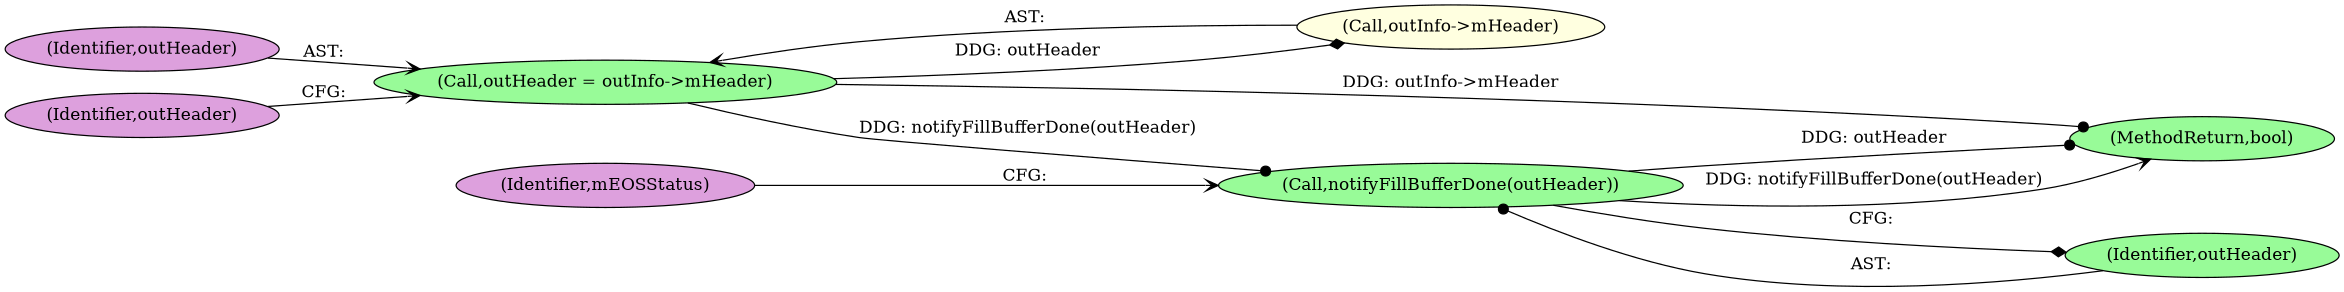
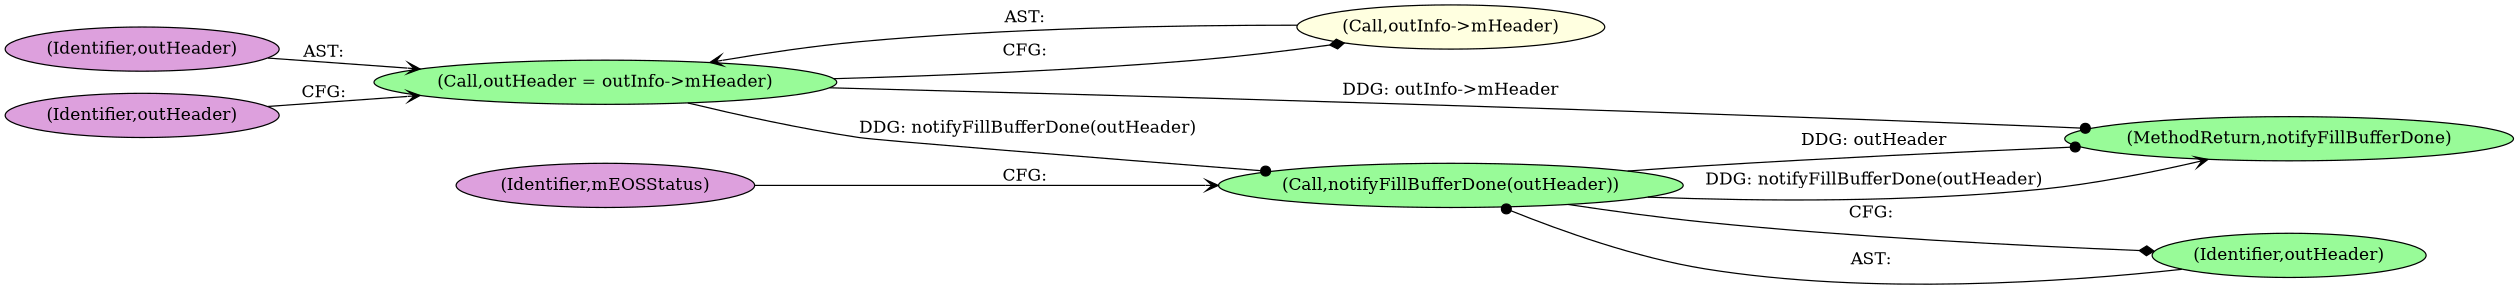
  digraph {
    rankdir=LR
    node [fillcolor=palegreen style=filled]
    edge [arrowhead=vee]
    n1 [label="(Call,notifyFillBufferDone(outHeader))"]
-   n2 [label="(MethodReturn,bool)"]
+   n2 [label="(MethodReturn,notifyFillBufferDone)"]
    n3 [label="(Identifier,outHeader)"]
    n4 [label="(Call,outHeader = outInfo->mHeader)"]
    n5 [fillcolor=lightyellow label="(Call,outInfo->mHeader)"]
    n6 [fillcolor=plum label="(Identifier,outHeader)"]
    n7 [fillcolor=plum label="(Identifier,outHeader)"]
    n8 [fillcolor=plum label="(Identifier,mEOSStatus)"]
    n1 -> n2 [arrowhead=dot label="DDG: outHeader"]
    n1 -> n2 [label="DDG: notifyFillBufferDone(outHeader)"]
    n1 -> n3 [arrowhead=diamond label="CFG: "]
    n3 -> n1 [arrowhead=dot label="AST: "]
    n4 -> n1 [arrowhead=dot label="DDG: notifyFillBufferDone(outHeader)"]
    n4 -> n2 [arrowhead=dot label="DDG: outInfo->mHeader"]
-   n4 -> n5 [arrowhead=diamond label="DDG: outHeader"]
+   n4 -> n5 [arrowhead=diamond label="CFG: "]
    n5 -> n4 [label="AST: "]
    n6 -> n4 [label="AST: "]
    n7 -> n4 [label="CFG: "]
    n8 -> n1 [label="CFG: "]
  }
